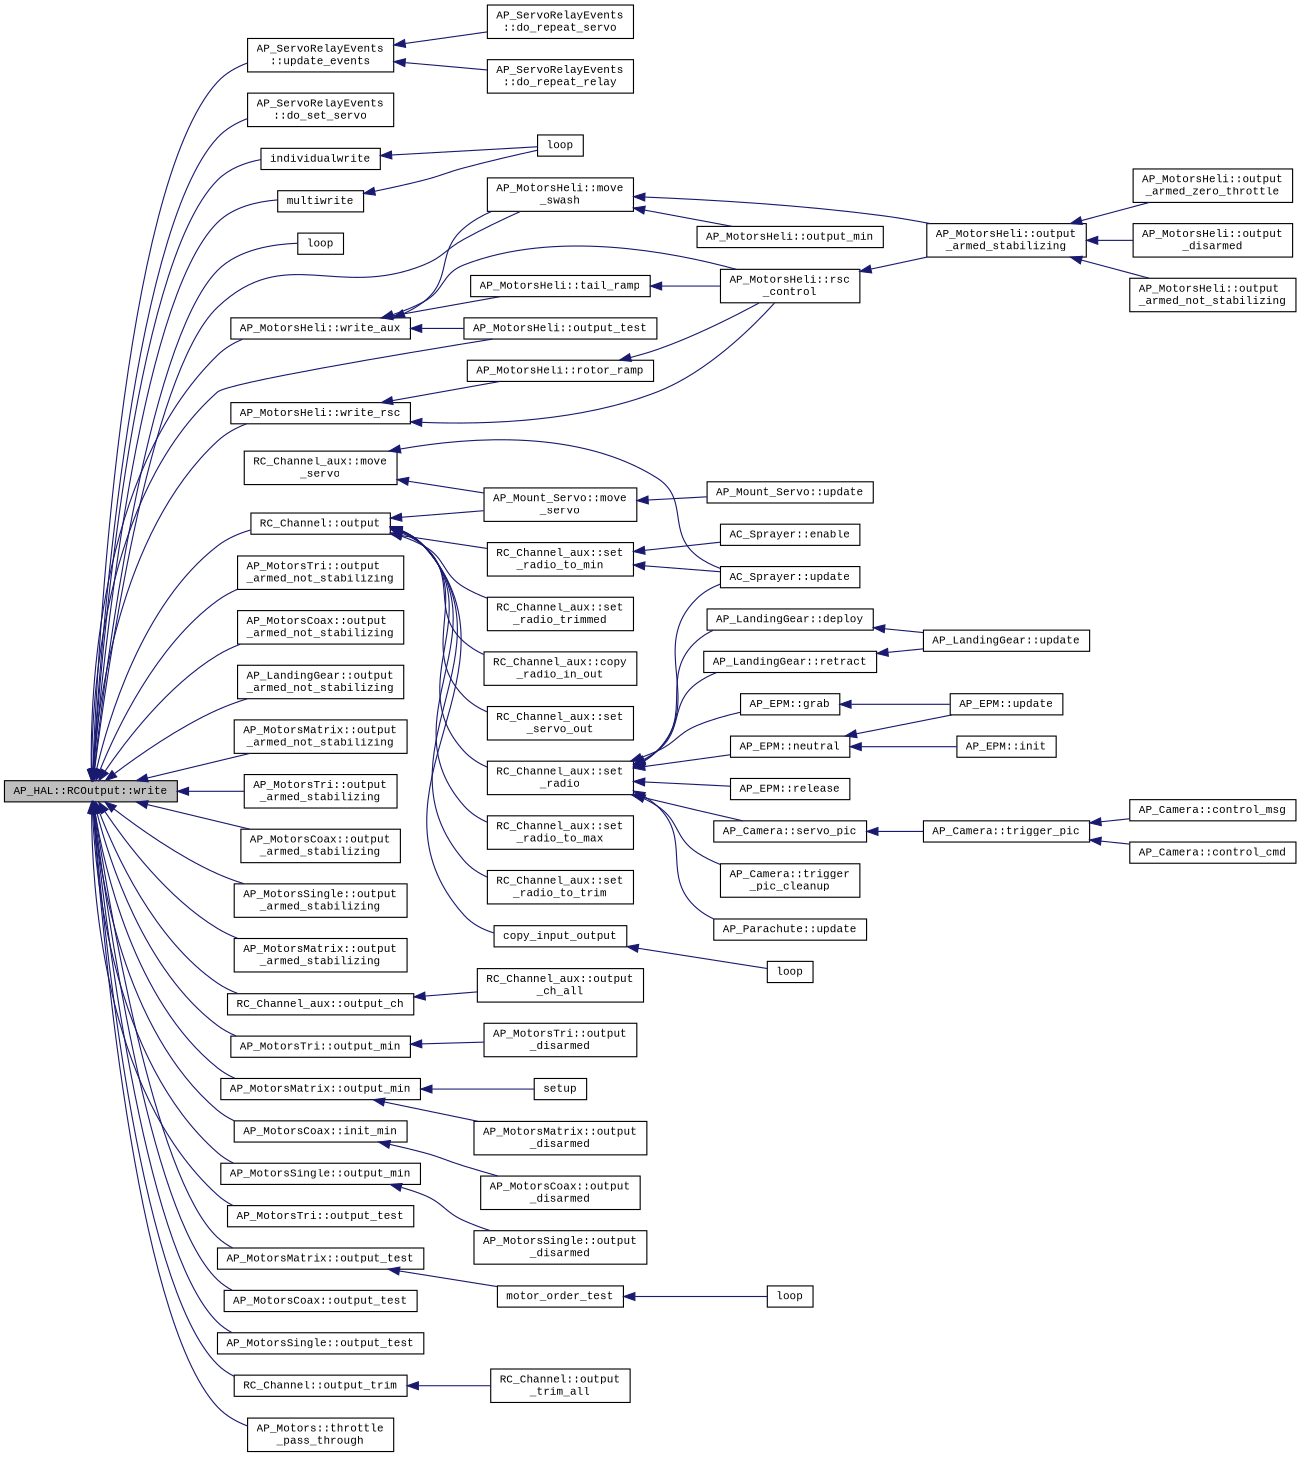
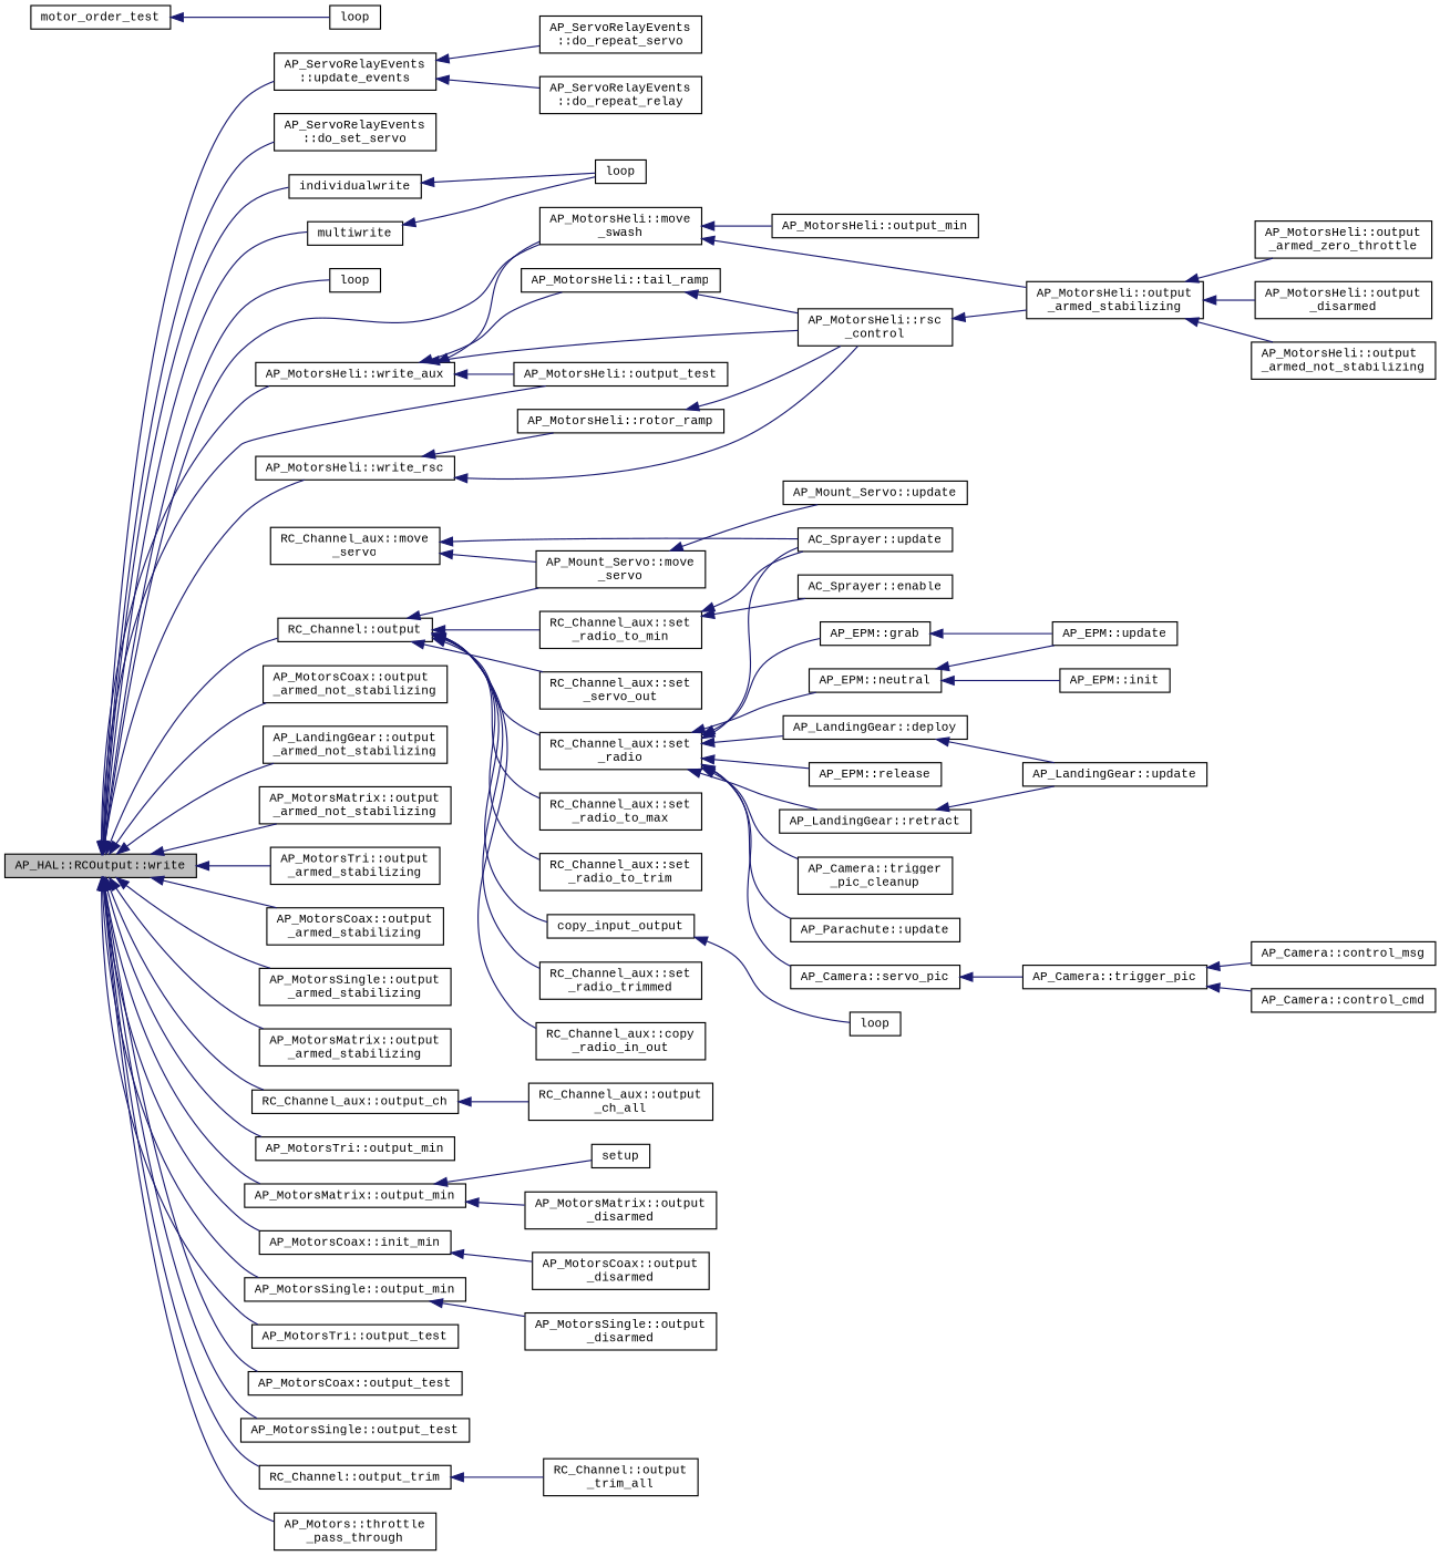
  digraph {
    fontname="Liberation Mono"
    rankdir=LR
    node [color=black fillcolor=white fontname="Liberation Mono" fontsize=10 shape=record style=filled]
    edge [color=midnightblue dir=back fontname="Liberation Mono" fontsize=10 labelfontname=Helvetica labelfontsize=10 style=solid]
    n1 [fillcolor=grey75 fontcolor=black height=0.2 label="AP_HAL::RCOutput::write" width=0.4]
    n2 [height=0.2 label="AP_ServoRelayEvents\l::do_set_servo" width=0.4]
    n3 [height=0.2 label=individualwrite width=0.4]
    n4 [height=0.2 label=loop width=0.4]
    n5 [height=0.2 label="AP_MotorsHeli::move\l_swash" width=0.4]
    n6 [height=0.2 label=multiwrite width=0.4]
    n7 [height=0.2 label="RC_Channel::output" width=0.4]
-   n8 [height=0.2 label="AP_MotorsTri::output\l_armed_not_stabilizing" width=0.4]
    n9 [height=0.2 label="AP_MotorsCoax::output\l_armed_not_stabilizing" width=0.4]
    n10 [height=0.2 label="AP_LandingGear::output\l_armed_not_stabilizing" width=0.4]
    n11 [height=0.2 label="AP_MotorsMatrix::output\l_armed_not_stabilizing" width=0.4]
    n12 [height=0.2 label="AP_MotorsTri::output\l_armed_stabilizing" width=0.4]
    n13 [height=0.2 label="AP_MotorsCoax::output\l_armed_stabilizing" width=0.4]
    n14 [height=0.2 label="AP_MotorsSingle::output\l_armed_stabilizing" width=0.4]
    n15 [height=0.2 label="AP_MotorsMatrix::output\l_armed_stabilizing" width=0.4]
    n16 [height=0.2 label="RC_Channel_aux::output_ch" width=0.4]
    n17 [height=0.2 label="AP_MotorsTri::output_min" width=0.4]
    n18 [height=0.2 label="AP_MotorsMatrix::output_min" width=0.4]
    n19 [height=0.2 label="AP_MotorsCoax::init_min" width=0.4]
    n20 [height=0.2 label="AP_MotorsSingle::output_min" width=0.4]
    n21 [height=0.2 label="AP_MotorsTri::output_test" width=0.4]
-   n22 [height=0.2 label="AP_MotorsMatrix::output_test" width=0.4]
    n23 [height=0.2 label="AP_MotorsCoax::output_test" width=0.4]
    n24 [height=0.2 label="AP_MotorsSingle::output_test" width=0.4]
    n25 [height=0.2 label="AP_MotorsHeli::output_test" width=0.4]
    n26 [height=0.2 label="RC_Channel::output_trim" width=0.4]
    n27 [height=0.2 label="AP_Motors::throttle\l_pass_through" width=0.4]
    n28 [height=0.2 label="AP_ServoRelayEvents\l::update_events" width=0.4]
    n29 [height=0.2 label="AP_MotorsHeli::write_aux" width=0.4]
    n30 [height=0.2 label="AP_MotorsHeli::write_rsc" width=0.4]
    n31 [height=0.2 label=loop width=0.4]
    n32 [height=0.2 label="AP_MotorsHeli::output\l_armed_stabilizing" width=0.4]
    n33 [height=0.2 label="AP_MotorsHeli::output_min" width=0.4]
    n34 [height=0.2 label=copy_input_output width=0.4]
    n35 [height=0.2 label="RC_Channel_aux::copy\l_radio_in_out" width=0.4]
    n36 [height=0.2 label="RC_Channel_aux::set\l_radio" width=0.4]
    n37 [height=0.2 label="RC_Channel_aux::set\l_radio_to_max" width=0.4]
    n38 [height=0.2 label="RC_Channel_aux::set\l_radio_to_min" width=0.4]
    n39 [height=0.2 label="RC_Channel_aux::set\l_radio_to_trim" width=0.4]
    n40 [height=0.2 label="RC_Channel_aux::set\l_radio_trimmed" width=0.4]
    n41 [height=0.2 label="RC_Channel_aux::set\l_servo_out" width=0.4]
    n42 [height=0.2 label="AP_Mount_Servo::move\l_servo" width=0.4]
    n43 [height=0.2 label="RC_Channel_aux::output\l_ch_all" width=0.4]
-   n44 [height=0.2 label="AP_MotorsTri::output\l_disarmed" width=0.4]
    n45 [height=0.2 label="AP_MotorsMatrix::output\l_disarmed" width=0.4]
    n46 [height=0.2 label=setup width=0.4]
    n47 [height=0.2 label="AP_MotorsCoax::output\l_disarmed" width=0.4]
    n48 [height=0.2 label="AP_MotorsSingle::output\l_disarmed" width=0.4]
    n49 [height=0.2 label=motor_order_test width=0.4]
    n50 [height=0.2 label="RC_Channel::output\l_trim_all" width=0.4]
    n51 [height=0.2 label="AP_ServoRelayEvents\l::do_repeat_relay" width=0.4]
    n52 [height=0.2 label="AP_ServoRelayEvents\l::do_repeat_servo" width=0.4]
    n53 [height=0.2 label="AP_MotorsHeli::rsc\l_control" width=0.4]
    n54 [height=0.2 label="AP_MotorsHeli::tail_ramp" width=0.4]
    n55 [height=0.2 label="AP_MotorsHeli::rotor_ramp" width=0.4]
    n56 [height=0.2 label="AP_MotorsHeli::output\l_armed_not_stabilizing" width=0.4]
    n57 [height=0.2 label="AP_MotorsHeli::output\l_armed_zero_throttle" width=0.4]
    n58 [height=0.2 label="AP_MotorsHeli::output\l_disarmed" width=0.4]
    n59 [height=0.2 label=loop width=0.4]
    n60 [height=0.2 label="RC_Channel_aux::move\l_servo" width=0.4]
    n61 [height=0.2 label="AC_Sprayer::update" width=0.4]
    n62 [height=0.2 label="AP_LandingGear::deploy" width=0.4]
    n63 [height=0.2 label="AP_EPM::grab" width=0.4]
    n64 [height=0.2 label="AP_EPM::neutral" width=0.4]
    n65 [height=0.2 label="AP_EPM::release" width=0.4]
    n66 [height=0.2 label="AP_LandingGear::retract" width=0.4]
    n67 [height=0.2 label="AP_Camera::servo_pic" width=0.4]
    n68 [height=0.2 label="AP_Camera::trigger\l_pic_cleanup" width=0.4]
    n69 [height=0.2 label="AP_Parachute::update" width=0.4]
    n70 [height=0.2 label="AC_Sprayer::enable" width=0.4]
    n71 [height=0.2 label="AP_Mount_Servo::update" width=0.4]
    n72 [height=0.2 label="AP_LandingGear::update" width=0.4]
    n73 [height=0.2 label="AP_EPM::update" width=0.4]
    n74 [height=0.2 label="AP_EPM::init" width=0.4]
    n75 [height=0.2 label="AP_Camera::trigger_pic" width=0.4]
    n76 [height=0.2 label="AP_Camera::control_cmd" width=0.4]
    n77 [height=0.2 label="AP_Camera::control_msg" width=0.4]
    n78 [height=0.2 label=loop width=0.4]
    n1 -> n2
    n1 -> n3
    n1 -> n4
    n1 -> n5
    n1 -> n6
    n1 -> n7
-   n1 -> n8
    n1 -> n9
    n1 -> n10
    n1 -> n11
    n1 -> n12
    n1 -> n13
    n1 -> n14
    n1 -> n15
    n1 -> n16
    n1 -> n17
    n1 -> n18
    n1 -> n19
    n1 -> n20
    n1 -> n21
-   n1 -> n22
    n1 -> n23
    n1 -> n24
    n1 -> n25
    n1 -> n26
    n1 -> n27
    n1 -> n28
    n1 -> n29
    n1 -> n30
    n3 -> n31
    n5 -> n32
    n5 -> n33
    n6 -> n31
    n7 -> n34
    n7 -> n35
    n7 -> n36
    n7 -> n37
    n7 -> n38
    n7 -> n39
    n7 -> n40
    n7 -> n41
    n7 -> n42
    n16 -> n43
-   n17 -> n44
    n18 -> n45
    n18 -> n46
    n19 -> n47
    n20 -> n48
-   n22 -> n49
    n26 -> n50
    n28 -> n51
    n28 -> n52
    n29 -> n5
    n29 -> n25
    n29 -> n53
    n29 -> n54
    n30 -> n53
    n30 -> n55
    n32 -> n56
    n32 -> n57
    n32 -> n58
    n34 -> n59
    n36 -> n61
    n36 -> n62
    n36 -> n63
    n36 -> n64
    n36 -> n65
    n36 -> n66
    n36 -> n67
    n36 -> n68
    n36 -> n69
    n38 -> n61
    n38 -> n70
    n42 -> n71
    n49 -> n78
    n53 -> n32
    n54 -> n53
    n55 -> n53
    n60 -> n42
    n60 -> n61
    n62 -> n72
    n63 -> n73
    n64 -> n73
    n64 -> n74
    n66 -> n72
    n67 -> n75
    n75 -> n76
    n75 -> n77
  }
